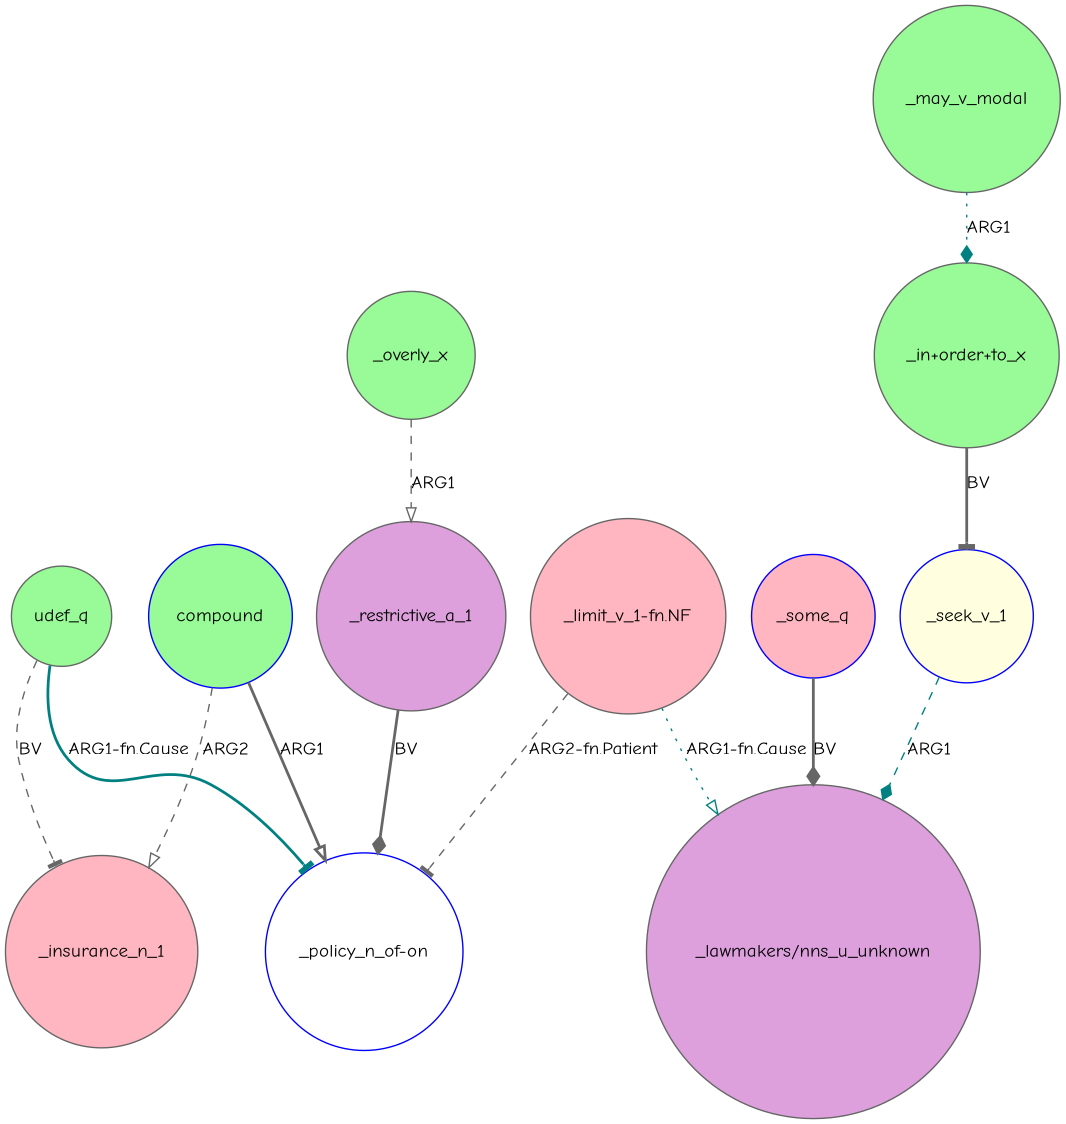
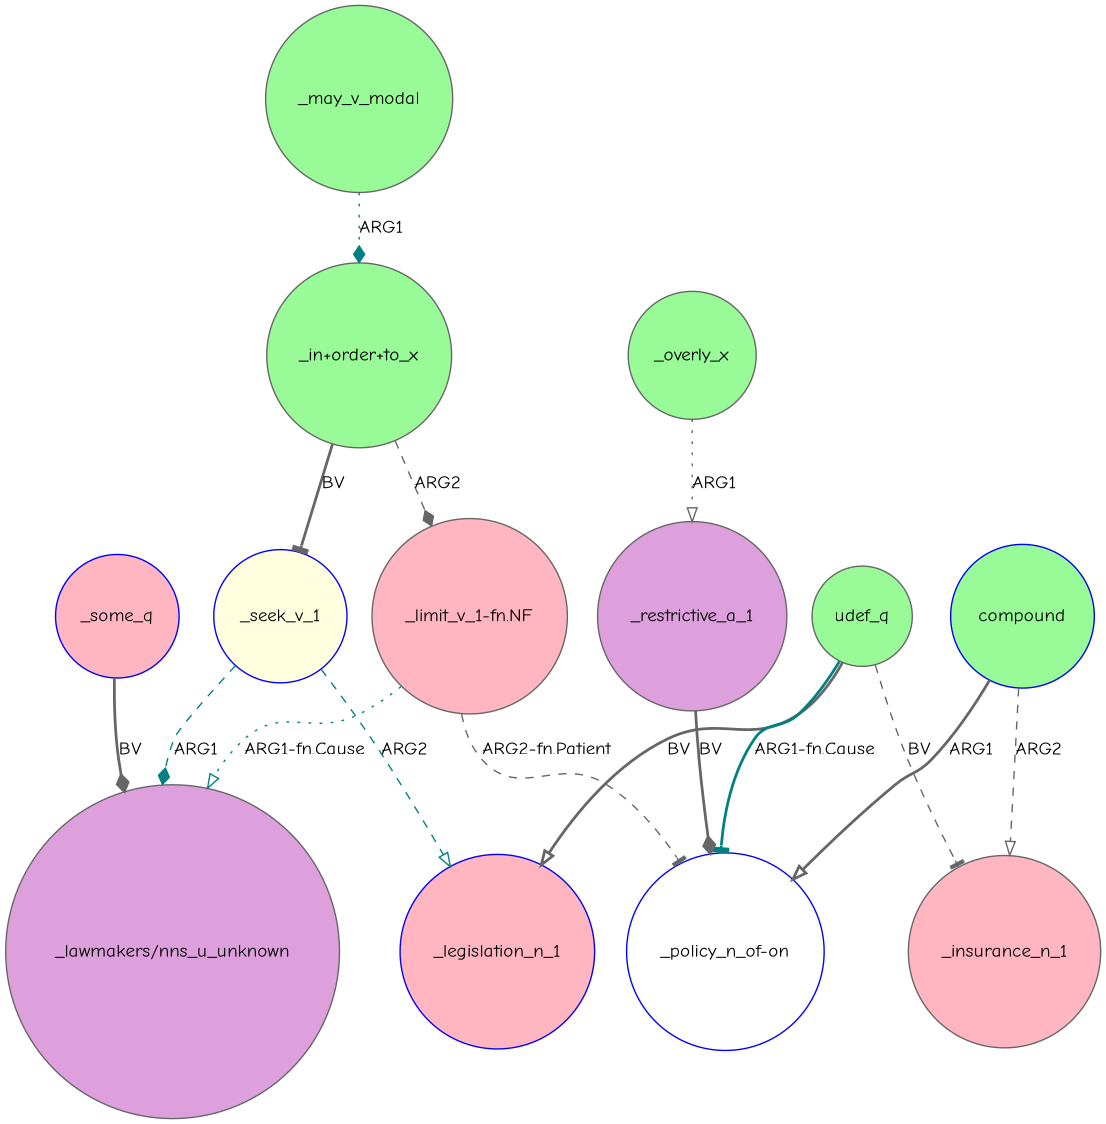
  digraph {
    fontname="Comic Neue"
    node [color=gray40 fillcolor=palegreen fontname="Comic Neue" shape=circle style=filled]
    edge [arrowhead=onormal color=gray40 fontname="Comic Neue" style=dashed]
    _seek_v_1 [color=blue fillcolor=lightyellow]
    "_lawmakers/nns_u_unknown" [fillcolor=plum]
+   _legislation_n_1 [color=blue fillcolor=lightpink]
    udef_q
    "_policy_n_of-on" [color=blue fillcolor=white]
    _insurance_n_1 [fillcolor=lightpink]
    _restrictive_a_1 [fillcolor=plum]
    _overly_x
    compound [color=blue]
    _may_v_modal
    "_in+order+to_x"
    "_limit_v_1-fn.NF" [fillcolor=lightpink]
    _some_q [color=blue fillcolor=lightpink]
    _seek_v_1 -> "_lawmakers/nns_u_unknown" [arrowhead=diamond color=teal label=ARG1]
+   _seek_v_1 -> _legislation_n_1 [color=teal label=ARG2]
+   udef_q -> _legislation_n_1 [label=BV style=bold]
    udef_q -> "_policy_n_of-on" [arrowhead=tee color=teal label="ARG1-fn.Cause" style=bold]
    udef_q -> _insurance_n_1 [arrowhead=tee label=BV]
    _restrictive_a_1 -> "_policy_n_of-on" [arrowhead=diamond label=BV style=bold]
-   _overly_x -> _restrictive_a_1 [label=ARG1]
+   _overly_x -> _restrictive_a_1 [label=ARG1 style=dotted]
    compound -> "_policy_n_of-on" [label=ARG1 style=bold]
    compound -> _insurance_n_1 [label=ARG2]
    _may_v_modal -> "_in+order+to_x" [arrowhead=diamond color=teal label=ARG1 style=dotted]
    "_in+order+to_x" -> _seek_v_1 [arrowhead=tee label=BV style=bold]
+   "_in+order+to_x" -> "_limit_v_1-fn.NF" [arrowhead=diamond label=ARG2]
    "_limit_v_1-fn.NF" -> "_lawmakers/nns_u_unknown" [color=teal label="ARG1-fn.Cause" style=dotted]
    "_limit_v_1-fn.NF" -> "_policy_n_of-on" [arrowhead=tee label="ARG2-fn.Patient"]
    _some_q -> "_lawmakers/nns_u_unknown" [arrowhead=diamond label=BV style=bold]
  }
